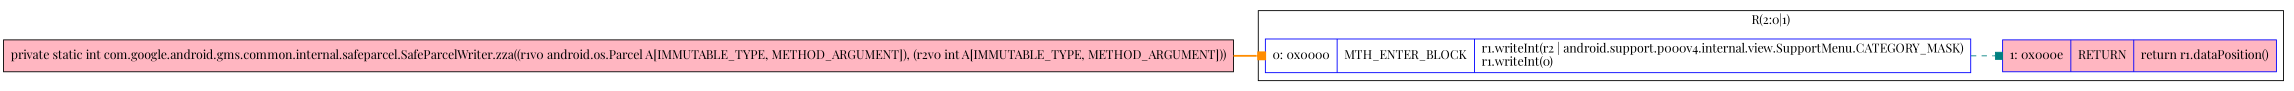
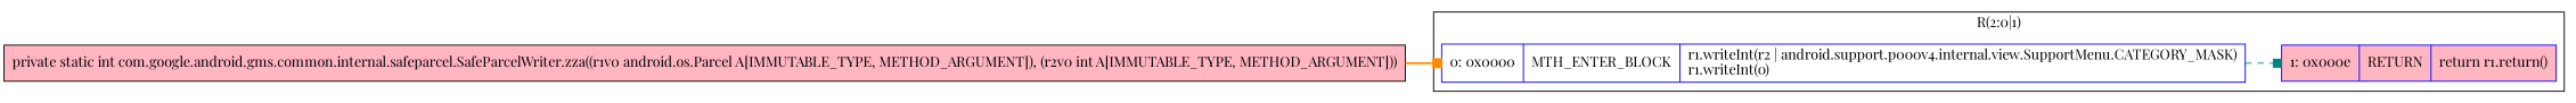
  digraph {
    rankdir=LR
    fontname="Playfair Display"
    node [color=blue shape=record style=filled fillcolor=lightpink fontname="Playfair Display"]
    edge [arrowhead=box fontname="Playfair Display"]
    n1 [label="{0\:\ 0x0000|MTH_ENTER_BLOCK\l|r1.writeInt(r2 \| android.support.p000v4.internal.view.SupportMenu.CATEGORY_MASK)\lr1.writeInt(0)\l}" fillcolor=white]
-   n2 [label="{1\:\ 0x000e|RETURN\l|return r1.dataPosition()\l}"]
+   n2 [label="{1\:\ 0x000e|RETURN\l|return r1.return()\l}"]
    n3 [label="{private static int com.google.android.gms.common.internal.safeparcel.SafeParcelWriter.zza((r1v0 android.os.Parcel A[IMMUTABLE_TYPE, METHOD_ARGUMENT]), (r2v0 int A[IMMUTABLE_TYPE, METHOD_ARGUMENT])) }" color=""]
    subgraph cluster_1 {
      label="R(2:0|1)"
      n1
      n2
    }
    n1 -> n2 [color=teal style=dashed]
    n3 -> n1 [color=darkorange style=bold]
  }
